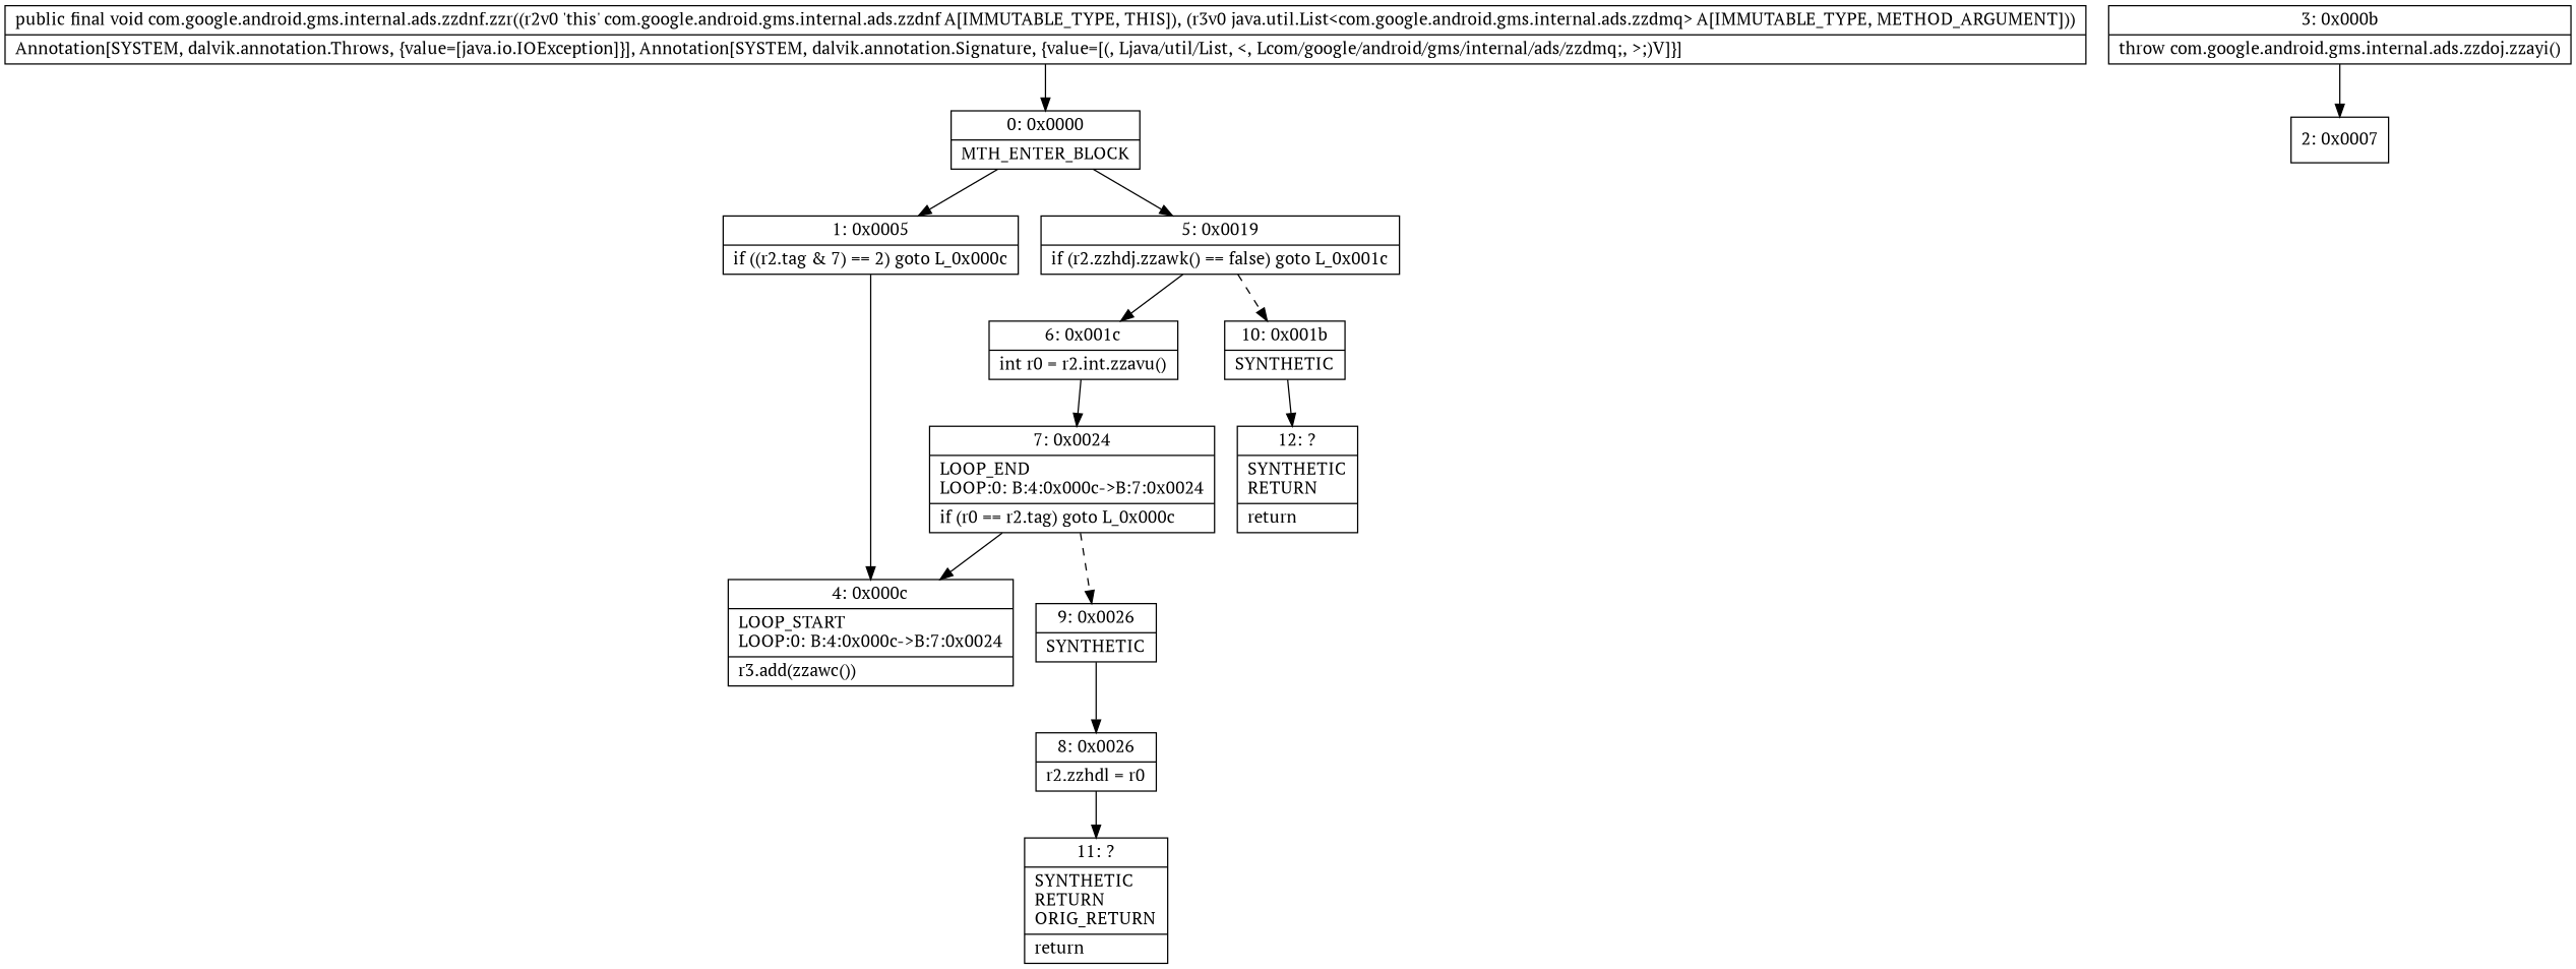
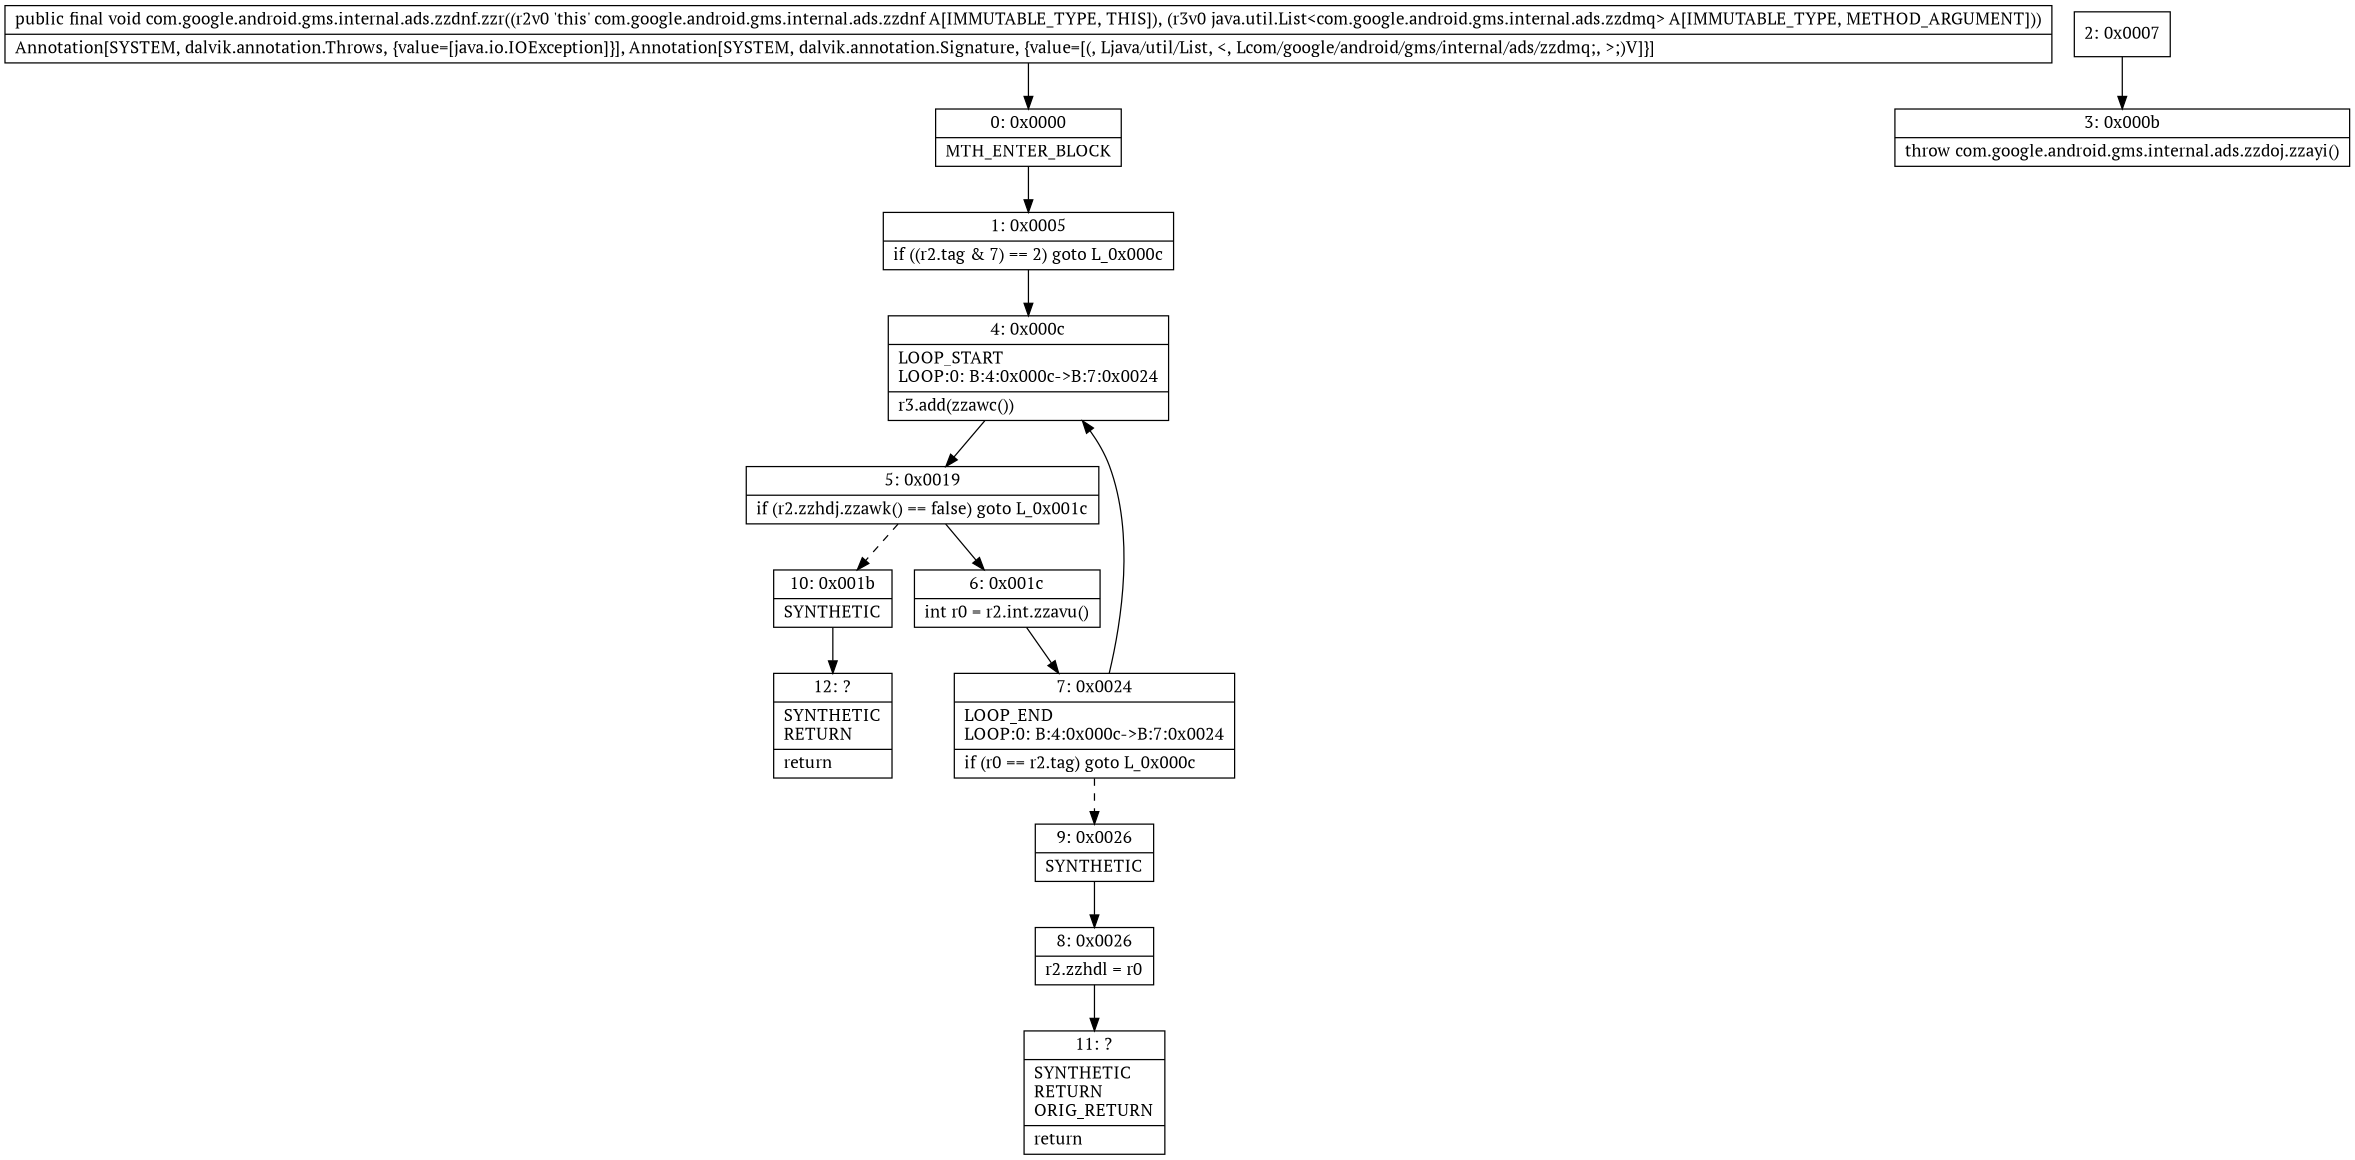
  digraph {
    fontname="PT Serif"
    node [fontname="PT Serif" shape=record]
    edge [fontname="PT Serif"]
    n1 [label="{0\:\ 0x0000|MTH_ENTER_BLOCK\l}"]
    n2 [label="{1\:\ 0x0005|if ((r2.tag & 7) == 2) goto L_0x000c\l}"]
    n3 [label="{4\:\ 0x000c|LOOP_START\lLOOP:0: B:4:0x000c\-\>B:7:0x0024\l|r3.add(zzawc())\l}"]
    n4 [label="{2\:\ 0x0007}"]
    n5 [label="{3\:\ 0x000b|throw com.google.android.gms.internal.ads.zzdoj.zzayi()\l}"]
    n6 [label="{5\:\ 0x0019|if (r2.zzhdj.zzawk() == false) goto L_0x001c\l}"]
    n7 [label="{6\:\ 0x001c|int r0 = r2.int.zzavu()\l}"]
    n8 [label="{10\:\ 0x001b|SYNTHETIC\l}"]
    n9 [label="{7\:\ 0x0024|LOOP_END\lLOOP:0: B:4:0x000c\-\>B:7:0x0024\l|if (r0 == r2.tag) goto L_0x000c\l}"]
    n10 [label="{12\:\ ?|SYNTHETIC\lRETURN\l|return\l}"]
    n11 [label="{9\:\ 0x0026|SYNTHETIC\l}"]
    n12 [label="{8\:\ 0x0026|r2.zzhdl = r0\l}"]
    n13 [label="{11\:\ ?|SYNTHETIC\lRETURN\lORIG_RETURN\l|return\l}"]
    n14 [label="{public final void com.google.android.gms.internal.ads.zzdnf.zzr((r2v0 'this' com.google.android.gms.internal.ads.zzdnf A[IMMUTABLE_TYPE, THIS]), (r3v0 java.util.List\<com.google.android.gms.internal.ads.zzdmq\> A[IMMUTABLE_TYPE, METHOD_ARGUMENT]))  | Annotation[SYSTEM, dalvik.annotation.Throws, \{value=[java.io.IOException]\}], Annotation[SYSTEM, dalvik.annotation.Signature, \{value=[(, Ljava\/util\/List, \<, Lcom\/google\/android\/gms\/internal\/ads\/zzdmq;, \>;)V]\}]\l}"]
    n1 -> n2
    n2 -> n3
-   n1 -> n6
-   n5 -> n4
+   n3 -> n6
+   n4 -> n5
    n6 -> n7
    n6 -> n8 [style=dashed]
    n7 -> n9
    n8 -> n10
    n9 -> n3
    n9 -> n11 [style=dashed]
    n11 -> n12
    n12 -> n13
    n14 -> n1
  }
